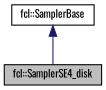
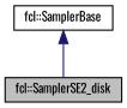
  digraph {
    fontname=Oswald
    node [color=black fontname=Oswald fontsize=10 shape=record style=filled]
-   n1 [fillcolor=grey75 fontcolor=black height=0.2 label="fcl::SamplerSE4_disk" width=0.4]
+   n1 [fillcolor=grey75 fontcolor=black height=0.2 label="fcl::SamplerSE2_disk" width=0.4]
    n2 [fillcolor=white height=0.2 label="fcl::SamplerBase" width=0.4]
    n2 -> n1 [color=midnightblue dir=back fontname=Oswald fontsize=10 labelfontname=FreeSans labelfontsize=10 style=solid]
  }
